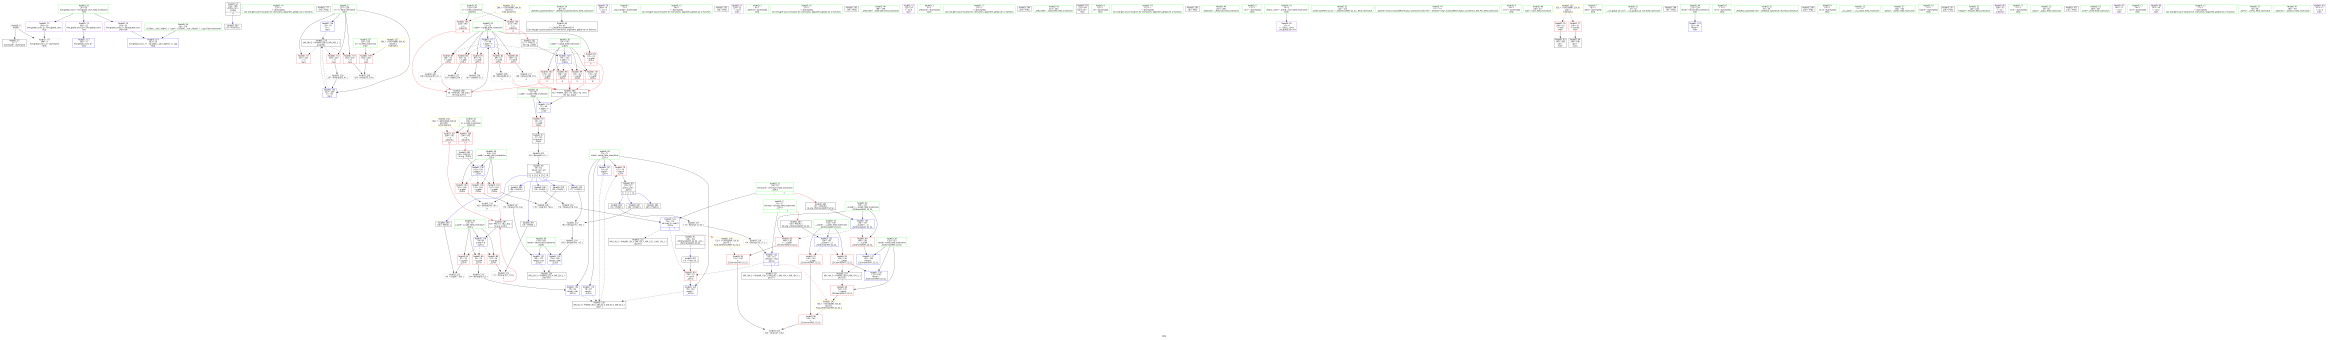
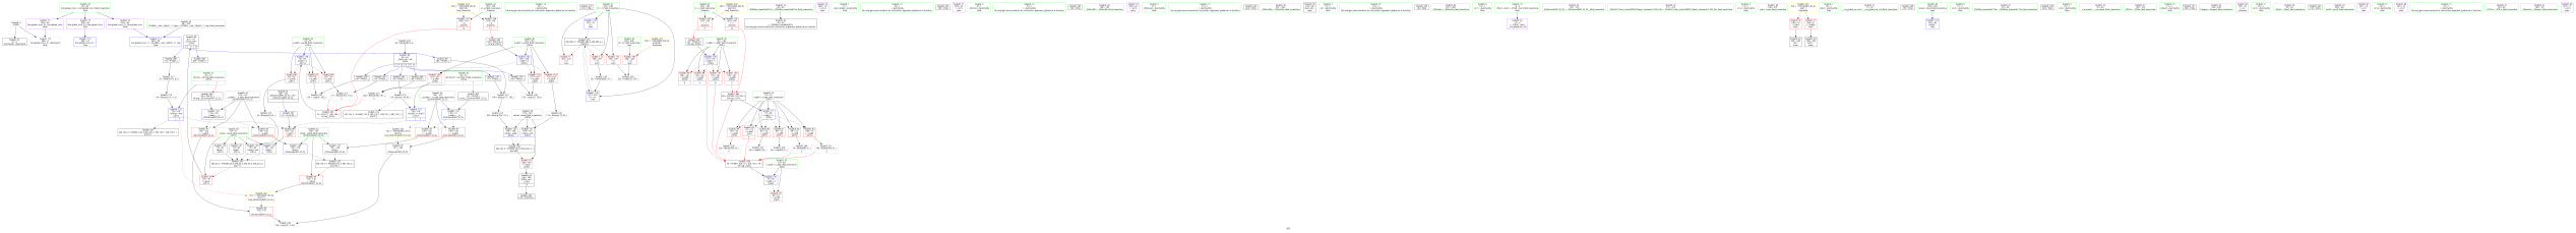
  digraph {
    fontname="Open Sans"
    label=SVFG
    node [color=green fontname="Open Sans" shape=record]
    edge [fontname="Open Sans" style=solid]
    n1 [color=grey label="{NodeID: 0\nNullPtr}"]
    n2 [color=black label="{NodeID: 55\n2\<--3\ndummyVal\<--dummyVal\n}"]
    n3 [color=blue label="{NodeID: 115\n284\<--3\nllvm.global_ctors_2\<--dummyVal\nGlob }" style=dotted]
+   n4 [color=red label="{NodeID: 97\n188\<--159\n\<--retval\n_Z2f2ix\n}"]
    n5 [color=black label="{NodeID: 62\n156\<--188\n_Z2f2ix_ret\<--\n_Z2f2ix\n|{<s0>17}}"]
    n6 [color=black label="{NodeID: 303\n215 = PHI(156, )\n}"]
    n7 [label="{NodeID: 14\n63\<--1\n\<--dummyObj\nCan only get source location for instruction, argument, global var or function.}"]
    n8 [color=black label="{NodeID: 277\n216 = PHI()\n}"]
    n9 [color=red label="{NodeID: 111\n257\<--237\n\<--t1\nmain\n}"]
    n10 [label="{NodeID: 28\n70\<--71\nretval\<--retval_field_insensitive\n_Z2f1ix\n}"]
    n11 [color=red label="{NodeID: 79\n127\<--70\n\<--retval\n_Z2f1ix\n}"]
    n12 [color=blue label="{NodeID: 119\n70\<--87\nretval\<--\n_Z2f1ix\n}"]
    n13 [color=blue label="{NodeID: 120\n70\<--94\nretval\<--sub\n_Z2f1ix\n}"]
    n14 [color=blue label="{NodeID: 121\n70\<--87\nretval\<--\n_Z2f1ix\n}"]
    n15 [color=blue label="{NodeID: 124\n70\<--124\nretval\<--\n_Z2f1ix\n}"]
    n16 [color=black label="{NodeID: 60\n67\<--127\n_Z2f1ix_ret\<--\n_Z2f1ix\n|{<s0>5|<s1>11|<s2>14}}"]
    n17 [color=black label="{NodeID: 230\nMR_4V_3 = PHI(MR_4V_6, MR_4V_4, MR_4V_5, MR_4V_2, )\npts\{71 \}\n}"]
    n18 [color=black label="{NodeID: 281\n183 = PHI(67, )\n}"]
    n19 [color=black label="{NodeID: 289\n112 = PHI(67, )\n}"]
    n20 [color=black label="{NodeID: 300\n205 = PHI(67, )\n}"]
    n21 [color=black label="{NodeID: 291\n110 = PHI(55, )\n}"]
    n22 [color=grey label="{NodeID: 215\n111 = Binary(107, 110, )\n|{<s0>5}}"]
    n23 [color=black label="{NodeID: 287\n69 = PHI(111, 182, 204, )\n1st arg _Z2f1ix }"]
    n24 [color=blue label="{NodeID: 118\n74\<--69\np.addr\<--p\n_Z2f1ix\n}"]
    n25 [color=blue label="{NodeID: 125\n134\<--130\n__a.addr\<--__a\n_ZSt3minIxERKT_S2_S2_\n}"]
    n26 [color=red label="{NodeID: 91\n142\<--134\n\<--__a.addr\n_ZSt3minIxERKT_S2_S2_\n}"]
    n27 [color=red label="{NodeID: 92\n149\<--134\n\<--__a.addr\n_ZSt3minIxERKT_S2_S2_\n}"]
    n28 [color=red label="{NodeID: 96\n143\<--142\n\<--\n_ZSt3minIxERKT_S2_S2_\n}"]
    n29 [color=blue label="{NodeID: 128\n132\<--149\nretval\<--\n_ZSt3minIxERKT_S2_S2_\n}"]
    n30 [color=grey label="{NodeID: 225\n144 = cmp(141, 143, )\n}"]
    n31 [color=black label="{NodeID: 233\nMR_16V_3 = PHI(MR_16V_4, MR_16V_2, )\npts\{133 \}\n}"]
    n32 [label="{NodeID: 42\n193\<--194\nn\<--n_field_insensitive\n_Z4workv\n}"]
    n33 [color=red label="{NodeID: 105\n203\<--193\n\<--n\n_Z4workv\n|{<s0>14}}"]
    n34 [color=red label="{NodeID: 106\n213\<--193\n\<--n\n_Z4workv\n|{<s0>17}}"]
    n35 [color=black label="{NodeID: 286\n68 = PHI(106, 178, 203, )\n0th arg _Z2f1ix }"]
    n36 [color=black label="{NodeID: 282\n157 = PHI(213, )\n0th arg _Z2f2ix }"]
    n37 [color=blue label="{NodeID: 117\n72\<--68\nn.addr\<--n\n_Z2f1ix\n}"]
    n38 [color=blue label="{NodeID: 129\n161\<--157\nn.addr\<--n\n_Z2f2ix\n}"]
    n39 [color=grey label="{NodeID: 222\n62 = Binary(63, 61, )\n}"]
    n40 [color=black label="{NodeID: 58\n55\<--62\n_Z2p2i_ret\<--shl\n_Z2p2i\n|{<s0>3|<s1>4|<s2>6|<s3>8|<s4>9|<s5>10}}"]
    n41 [color=black label="{NodeID: 278\n169 = PHI(55, )\n}"]
    n42 [color=black label="{NodeID: 279\n177 = PHI(55, )\n}"]
    n43 [color=black label="{NodeID: 290\n100 = PHI(55, )\n}"]
    n44 [color=black label="{NodeID: 296\n118 = PHI(55, )\n}"]
    n45 [color=black label="{NodeID: 280\n180 = PHI(55, )\n}"]
    n46 [color=grey label="{NodeID: 226\n170 = cmp(167, 169, )\n}"]
    n47 [color=grey label="{NodeID: 212\n184 = Binary(177, 183, )\n}"]
    n48 [color=grey label="{NodeID: 223\n101 = cmp(97, 100, )\n}"]
    n49 [color=grey label="{NodeID: 216\n119 = Binary(118, 63, )\n}"]
    n50 [color=grey label="{NodeID: 210\n182 = Binary(180, 181, )\n|{<s0>11}}"]
    n51 [color=black label="{NodeID: 56\n39\<--40\n\<--_ZNSt8ios_base4InitD1Ev\nCan only get source location for instruction, argument, global var or function.}"]
    n52 [color=purple label="{NodeID: 70\n248\<--19\n\<--.str.4\nmain\n}"]
    n53 [color=red label="{NodeID: 84\n108\<--72\n\<--n.addr\n_Z2f1ix\n}"]
    n54 [color=grey label="{NodeID: 211\n109 = Binary(108, 91, )\n|{<s0>4}}"]
    n55 [color=black label="{NodeID: 288\n56 = PHI(99, 109, 117, 168, 176, 179, )\n0th arg _Z2p2i }"]
    n56 [color=blue label="{NodeID: 116\n57\<--56\nn.addr\<--n\n_Z2p2i\n}"]
    n57 [label="{NodeID: 1\n7\<--1\n__dso_handle\<--dummyObj\nGlob }"]
    n58 [color=red label="{NodeID: 98\n168\<--161\n\<--n.addr\n_Z2f2ix\n|{<s0>8}}"]
    n59 [color=red label="{NodeID: 78\n60\<--57\n\<--n.addr\n_Z2p2i\n}"]
    n60 [label="{NodeID: 15\n84\<--1\n\<--dummyObj\nCan only get source location for instruction, argument, global var or function.}"]
    n61 [color=red label="{NodeID: 112\n266\<--237\n\<--t1\nmain\n}"]
    n62 [color=grey label="{NodeID: 218\n267 = Binary(266, 91, )\n}"]
    n63 [color=blue label="{NodeID: 135\n237\<--267\nt1\<--inc\nmain\n}"]
    n64 [color=black label="{NodeID: 229\nMR_38V_3 = PHI(MR_38V_4, MR_38V_2, )\npts\{238 \}\n}"]
    n65 [label="{NodeID: 29\n72\<--73\nn.addr\<--n.addr_field_insensitive\n_Z2f1ix\n}"]
    n66 [color=red label="{NodeID: 80\n82\<--72\n\<--n.addr\n_Z2f1ix\n}"]
    n67 [color=red label="{NodeID: 81\n89\<--72\n\<--n.addr\n_Z2f1ix\n}"]
    n68 [color=red label="{NodeID: 82\n98\<--72\n\<--n.addr\n_Z2f1ix\n}"]
    n69 [color=red label="{NodeID: 83\n105\<--72\n\<--n.addr\n_Z2f1ix\n}"]
    n70 [color=red label="{NodeID: 85\n117\<--72\n\<--n.addr\n_Z2f1ix\n|{<s0>6}}"]
    n71 [color=grey label="{NodeID: 227\n83 = cmp(82, 84, )\n}"]
    n72 [color=grey label="{NodeID: 224\n90 = cmp(89, 91, )\n}"]
    n73 [color=grey label="{NodeID: 209\n99 = Binary(98, 91, )\n|{<s0>3}}"]
    n74 [color=grey label="{NodeID: 220\n106 = Binary(105, 91, )\n|{<s0>5}}"]
    n75 [color=black label="{NodeID: 292\n250 = PHI()\n}"]
    n76 [color=blue label="{NodeID: 126\n136\<--131\n__b.addr\<--__b\n_ZSt3minIxERKT_S2_S2_\n}"]
    n77 [color=red label="{NodeID: 93\n140\<--136\n\<--__b.addr\n_ZSt3minIxERKT_S2_S2_\n}"]
    n78 [color=red label="{NodeID: 94\n146\<--136\n\<--__b.addr\n_ZSt3minIxERKT_S2_S2_\n}"]
    n79 [color=red label="{NodeID: 95\n141\<--140\n\<--\n_ZSt3minIxERKT_S2_S2_\n}"]
    n80 [color=blue label="{NodeID: 127\n132\<--146\nretval\<--\n_ZSt3minIxERKT_S2_S2_\n}"]
    n81 [label="{NodeID: 43\n195\<--196\np\<--p_field_insensitive\n_Z4workv\n}"]
    n82 [color=red label="{NodeID: 107\n204\<--195\n\<--p\n_Z4workv\n|{<s0>14}}"]
    n83 [color=red label="{NodeID: 108\n214\<--195\n\<--p\n_Z4workv\n|{<s0>17}}"]
    n84 [color=black label="{NodeID: 283\n158 = PHI(214, )\n1st arg _Z2f2ix }"]
    n85 [color=blue label="{NodeID: 130\n163\<--158\np.addr\<--p\n_Z2f2ix\n}"]
-   n86 [color=black label="{NodeID: 57\n61\<--60\nsh_prom\<--\n_Z2p2i\n}"]
    n87 [color=yellow label="{NodeID: 237\n36V_1 = ENCHI(MR_36V_0)\npts\{236 \}\nFun[main]}" style=double]
    n88 [color=red label="{NodeID: 109\n254\<--235\n\<--t2\nmain\n}"]
    n89 [color=grey label="{NodeID: 228\n255 = cmp(253, 254, )\n}"]
    n90 [color=purple label="{NodeID: 71\n258\<--22\n\<--.str.5\nmain\n}"]
    n91 [label="{NodeID: 2\n8\<--1\n_ZSt3cin\<--dummyObj\nGlob }"]
    n92 [color=red label="{NodeID: 99\n176\<--161\n\<--n.addr\n_Z2f2ix\n|{<s0>9}}"]
    n93 [label="{NodeID: 16\n87\<--1\n\<--dummyObj\nCan only get source location for instruction, argument, global var or function.}"]
    n94 [color=grey label="{NodeID: 214\n185 = Binary(184, 115, )\n}"]
    n95 [color=blue label="{NodeID: 132\n159\<--185\nretval\<--sub6\n_Z2f2ix\n}"]
    n96 [color=blue label="{NodeID: 113\n282\<--27\nllvm.global_ctors_0\<--\nGlob }"]
    n97 [label="{NodeID: 30\n74\<--75\np.addr\<--p.addr_field_insensitive\n_Z2f1ix\n}"]
    n98 [color=red label="{NodeID: 86\n93\<--74\n\<--p.addr\n_Z2f1ix\n}"]
    n99 [color=red label="{NodeID: 87\n97\<--74\n\<--p.addr\n_Z2f1ix\n}"]
    n100 [color=red label="{NodeID: 88\n107\<--74\n\<--p.addr\n_Z2f1ix\n}"]
    n101 [color=grey label="{NodeID: 213\n94 = Binary(93, 63, )\n}"]
    n102 [color=black label="{NodeID: 293\n259 = PHI()\n}"]
    n103 [color=red label="{NodeID: 90\n152\<--132\n\<--retval\n_ZSt3minIxERKT_S2_S2_\n}"]
    n104 [color=yellow label="{NodeID: 242\n10V_1 = ENCHI(MR_10V_0)\npts\{77 \}\nFun[_ZSt3minIxERKT_S2_S2_]}" style=double]
    n105 [label="{NodeID: 44\n198\<--199\n_ZNSirsERi\<--_ZNSirsERi_field_insensitive\n}"]
    n106 [color=blue label="{NodeID: 123\n78\<--119\nref.tmp13\<--sub15\n_Z2f1ix\n|{|<s2>7}}"]
    n107 [color=purple label="{NodeID: 72\n263\<--24\n\<--.str.6\nmain\n}"]
    n108 [label="{NodeID: 3\n9\<--1\n_ZSt4cout\<--dummyObj\nGlob }"]
    n109 [color=red label="{NodeID: 100\n178\<--161\n\<--n.addr\n_Z2f2ix\n|{<s0>11}}"]
    n110 [label="{NodeID: 17\n91\<--1\n\<--dummyObj\nCan only get source location for instruction, argument, global var or function.}"]
    n111 [color=blue label="{NodeID: 114\n283\<--28\nllvm.global_ctors_1\<--_GLOBAL__sub_I_Myth5_1_1.cpp\nGlob }"]
    n112 [label="{NodeID: 31\n76\<--77\nref.tmp\<--ref.tmp_field_insensitive\n_Z2f1ix\n|{|<s1>7}}"]
    n113 [color=blue label="{NodeID: 122\n76\<--114\nref.tmp\<--mul\n_Z2f1ix\n|{|<s2>7}}"]
    n114 [color=black label="{NodeID: 284\n130 = PHI(76, )\n0th arg _ZSt3minIxERKT_S2_S2_ }"]
    n115 [color=red label="{NodeID: 89\n124\<--121\n\<--call16\n_Z2f1ix\n}"]
    n116 [color=black label="{NodeID: 231\nMR_10V_2 = PHI(MR_10V_3, MR_10V_1, MR_10V_1, MR_10V_1, )\npts\{77 \}\n}"]
    n117 [color=black label="{NodeID: 294\n264 = PHI()\n}"]
    n118 [label="{NodeID: 45\n201\<--202\n_ZNSirsERx\<--_ZNSirsERx_field_insensitive\n}"]
    n119 [color=black label="{NodeID: 59\n232\<--84\nmain_ret\<--\nmain\n}"]
    n120 [color=purple label="{NodeID: 73\n282\<--26\nllvm.global_ctors_0\<--llvm.global_ctors\nGlob }"]
    n121 [color=yellow label="{NodeID: 253\n28V_1 = ENCHI(MR_28V_0)\npts\{194 \}\nFun[_Z4workv]}" style=double]
    n122 [label="{NodeID: 4\n10\<--1\n.str\<--dummyObj\nGlob }"]
    n123 [color=red label="{NodeID: 101\n179\<--161\n\<--n.addr\n_Z2f2ix\n|{<s0>10}}"]
    n124 [label="{NodeID: 18\n115\<--1\n\<--dummyObj\nCan only get source location for instruction, argument, global var or function.}"]
    n125 [label="{NodeID: 32\n78\<--79\nref.tmp13\<--ref.tmp13_field_insensitive\n_Z2f1ix\n|{|<s1>7}}"]
    n126 [color=black label="{NodeID: 285\n131 = PHI(78, )\n1st arg _ZSt3minIxERKT_S2_S2_ }"]
    n127 [color=yellow label="{NodeID: 243\n12V_1 = ENCHI(MR_12V_0)\npts\{79 \}\nFun[_ZSt3minIxERKT_S2_S2_]}" style=double]
    n128 [color=black label="{NodeID: 232\nMR_12V_2 = PHI(MR_12V_3, MR_12V_1, MR_12V_1, MR_12V_1, )\npts\{79 \}\n}"]
    n129 [color=black label="{NodeID: 295\n38 = PHI()\n}"]
    n130 [color=black label="{NodeID: 234\nMR_22V_3 = PHI(MR_22V_4, MR_22V_2, )\npts\{160 \}\n}"]
    n131 [label="{NodeID: 46\n207\<--208\n_ZNSolsEx\<--_ZNSolsEx_field_insensitive\n}"]
    n132 [color=grey label="{NodeID: 217\n113 = Binary(112, 63, )\n}"]
    n133 [color=grey label="{NodeID: 219\n114 = Binary(115, 113, )\n}"]
-   n134 [color=purple label="{NodeID: 74\n283\<--26\nllvm.global_ctors_1\<--llvm.global_ctors\nZNSirsERi }"]
+   n134 [color=purple label="{NodeID: 74\n283\<--26\nllvm.global_ctors_1\<--llvm.global_ctors\nGlob }"]
    n135 [color=yellow label="{NodeID: 254\n30V_1 = ENCHI(MR_30V_0)\npts\{196 \}\nFun[_Z4workv]}" style=double]
    n136 [label="{NodeID: 5\n12\<--1\n.str.1\<--dummyObj\nGlob }"]
    n137 [color=red label="{NodeID: 102\n167\<--163\n\<--p.addr\n_Z2f2ix\n}"]
    n138 [label="{NodeID: 19\n4\<--6\n_ZStL8__ioinit\<--_ZStL8__ioinit_field_insensitive\nGlob }"]
    n139 [color=purple label="{NodeID: 65\n37\<--4\n\<--_ZStL8__ioinit\n__cxx_global_var_init\n}"]
    n140 [label="{NodeID: 33\n122\<--123\n_ZSt3minIxERKT_S2_S2_\<--_ZSt3minIxERKT_S2_S2__field_insensitive\n}"]
    n141 [color=red label="{NodeID: 103\n172\<--163\n\<--p.addr\n_Z2f2ix\n}"]
    n142 [color=red label="{NodeID: 104\n181\<--163\n\<--p.addr\n_Z2f2ix\n}"]
    n143 [color=grey label="{NodeID: 221\n173 = Binary(172, 63, )\n}"]
    n144 [color=blue label="{NodeID: 131\n159\<--173\nretval\<--sub\n_Z2f2ix\n}"]
    n145 [label="{NodeID: 47\n211\<--212\n_ZStlsISt11char_traitsIcEERSt13basic_ostreamIcT_ES5_PKc\<--_ZStlsISt11char_traitsIcEERSt13basic_ostreamIcT_ES5_PKc_field_insensitive\n}"]
    n146 [color=black label="{NodeID: 61\n129\<--152\n_ZSt3minIxERKT_S2_S2__ret\<--\n_ZSt3minIxERKT_S2_S2_\n|{<s0>7}}"]
    n147 [color=black label="{NodeID: 297\n121 = PHI(129, )\n}"]
    n148 [color=purple label="{NodeID: 75\n284\<--26\nllvm.global_ctors_2\<--llvm.global_ctors\nGlob }"]
    n149 [label="{NodeID: 6\n14\<--1\n.str.2\<--dummyObj\nGlob }"]
    n150 [label="{NodeID: 20\n26\<--30\nllvm.global_ctors\<--llvm.global_ctors_field_insensitive\nGlob }"]
    n151 [label="{NodeID: 34\n132\<--133\nretval\<--retval_field_insensitive\n_ZSt3minIxERKT_S2_S2_\n}"]
    n152 [label="{NodeID: 48\n230\<--231\nmain\<--main_field_insensitive\n}"]
    n153 [color=red label="{NodeID: 76\n240\<--16\n\<--stdin\nmain\n}"]
    n154 [color=black label="{NodeID: 63\n243\<--240\ncall\<--\nmain\n}"]
    n155 [label="{NodeID: 7\n16\<--1\nstdin\<--dummyObj\nGlob }"]
    n156 [label="{NodeID: 21\n31\<--32\n__cxx_global_var_init\<--__cxx_global_var_init_field_insensitive\n}"]
    n157 [label="{NodeID: 35\n134\<--135\n__a.addr\<--__a.addr_field_insensitive\n_ZSt3minIxERKT_S2_S2_\n}"]
    n158 [color=black label="{NodeID: 298\n197 = PHI()\n}"]
    n159 [label="{NodeID: 49\n233\<--234\nretval\<--retval_field_insensitive\nmain\n}"]
    n160 [color=blue label="{NodeID: 133\n233\<--84\nretval\<--\nmain\n}"]
    n161 [color=red label="{NodeID: 110\n253\<--237\n\<--t1\nmain\n}"]
    n162 [color=red label="{NodeID: 77\n246\<--21\n\<--stdout\nmain\n}"]
    n163 [color=black label="{NodeID: 64\n249\<--246\ncall1\<--\nmain\n}"]
    n164 [label="{NodeID: 8\n17\<--1\n.str.3\<--dummyObj\nGlob }"]
    n165 [label="{NodeID: 22\n35\<--36\n_ZNSt8ios_base4InitC1Ev\<--_ZNSt8ios_base4InitC1Ev_field_insensitive\n}"]
    n166 [label="{NodeID: 36\n136\<--137\n__b.addr\<--__b.addr_field_insensitive\n_ZSt3minIxERKT_S2_S2_\n}"]
    n167 [color=black label="{NodeID: 299\n200 = PHI()\n}"]
    n168 [label="{NodeID: 50\n235\<--236\nt2\<--t2_field_insensitive\nmain\n}"]
    n169 [label="{NodeID: 9\n19\<--1\n.str.4\<--dummyObj\nGlob }"]
    n170 [label="{NodeID: 23\n41\<--42\n__cxa_atexit\<--__cxa_atexit_field_insensitive\n}"]
    n171 [label="{NodeID: 37\n154\<--155\n_Z2f2ix\<--_Z2f2ix_field_insensitive\n}"]
    n172 [color=blue label="{NodeID: 134\n237\<--91\nt1\<--\nmain\n}"]
    n173 [label="{NodeID: 51\n237\<--238\nt1\<--t1_field_insensitive\nmain\n}"]
    n174 [label="{NodeID: 10\n21\<--1\nstdout\<--dummyObj\nGlob }"]
    n175 [label="{NodeID: 24\n40\<--46\n_ZNSt8ios_base4InitD1Ev\<--_ZNSt8ios_base4InitD1Ev_field_insensitive\n}"]
    n176 [label="{NodeID: 38\n159\<--160\nretval\<--retval_field_insensitive\n_Z2f2ix\n}"]
    n177 [color=black label="{NodeID: 301\n206 = PHI()\n}"]
    n178 [label="{NodeID: 52\n244\<--245\nfreopen\<--freopen_field_insensitive\n}"]
    n179 [color=purple label="{NodeID: 66\n209\<--10\n\<--.str\n_Z4workv\n}"]
    n180 [label="{NodeID: 11\n22\<--1\n.str.5\<--dummyObj\nGlob }"]
    n181 [label="{NodeID: 25\n53\<--54\n_Z2p2i\<--_Z2p2i_field_insensitive\n}"]
    n182 [label="{NodeID: 39\n161\<--162\nn.addr\<--n.addr_field_insensitive\n_Z2f2ix\n}"]
    n183 [color=black label="{NodeID: 302\n210 = PHI()\n}"]
    n184 [label="{NodeID: 53\n260\<--261\nprintf\<--printf_field_insensitive\n}"]
    n185 [color=purple label="{NodeID: 67\n241\<--12\n\<--.str.1\nmain\n}"]
    n186 [label="{NodeID: 12\n24\<--1\n.str.6\<--dummyObj\nGlob }"]
    n187 [label="{NodeID: 26\n57\<--58\nn.addr\<--n.addr_field_insensitive\n_Z2p2i\n}"]
    n188 [label="{NodeID: 40\n163\<--164\np.addr\<--p.addr_field_insensitive\n_Z2f2ix\n}"]
    n189 [label="{NodeID: 54\n28\<--278\n_GLOBAL__sub_I_Myth5_1_1.cpp\<--_GLOBAL__sub_I_Myth5_1_1.cpp_field_insensitive\n}"]
    n190 [color=purple label="{NodeID: 68\n242\<--14\n\<--.str.2\nmain\n}"]
    n191 [label="{NodeID: 13\n27\<--1\n\<--dummyObj\nCan only get source location for instruction, argument, global var or function.}"]
    n192 [label="{NodeID: 27\n65\<--66\n_Z2f1ix\<--_Z2f1ix_field_insensitive\n}"]
    n193 [label="{NodeID: 41\n190\<--191\n_Z4workv\<--_Z4workv_field_insensitive\n}"]
    n194 [color=yellow label="{NodeID: 235\n32V_1 = ENCHI(MR_32V_0)\npts\{1 \}\nFun[main]}" style=double]
    n195 [color=purple label="{NodeID: 69\n247\<--17\n\<--.str.3\nmain\n}"]
    n1 -> n2
    n1 -> n3
+   n4 -> n5
    n5 -> n6 [color=blue tailport=s0]
    n10 -> n11
    n10 -> n12
    n10 -> n13
    n10 -> n14
    n10 -> n15
    n11 -> n16
    n12 -> n17 [style=dashed]
    n13 -> n17 [style=dashed]
    n14 -> n17 [style=dashed]
    n15 -> n17 [style=dashed]
    n16 -> n18 [color=blue tailport=s1]
    n16 -> n19 [color=blue tailport=s0]
    n16 -> n20 [color=blue tailport=s2]
    n17 -> n11 [style=dashed]
    n18 -> n47
    n19 -> n132
    n21 -> n22
    n22 -> n23 [color=red tailport=s0]
    n23 -> n24
    n24 -> n98 [style=dashed]
    n24 -> n99 [style=dashed]
    n24 -> n100 [style=dashed]
    n25 -> n26 [style=dashed]
    n25 -> n27 [style=dashed]
    n26 -> n28
    n27 -> n29
    n28 -> n30
-   n27 -> n31 [style=dashed]
+   n29 -> n31 [style=dashed]
    n31 -> n103 [style=dashed]
    n32 -> n33
    n32 -> n34
    n33 -> n35 [color=red tailport=s0]
    n34 -> n36 [color=red tailport=s0]
    n35 -> n37
    n36 -> n38
    n37 -> n53 [style=dashed]
    n37 -> n66 [style=dashed]
    n37 -> n67 [style=dashed]
    n37 -> n68 [style=dashed]
    n37 -> n69 [style=dashed]
    n37 -> n70 [style=dashed]
    n38 -> n58 [style=dashed]
    n38 -> n92 [style=dashed]
    n38 -> n109 [style=dashed]
    n38 -> n123 [style=dashed]
    n39 -> n40
    n40 -> n21 [color=blue tailport=s1]
    n40 -> n41 [color=blue tailport=s3]
    n40 -> n42 [color=blue tailport=s4]
    n40 -> n43 [color=blue tailport=s0]
    n40 -> n44 [color=blue tailport=s2]
    n40 -> n45 [color=blue tailport=s5]
    n41 -> n46
    n42 -> n47
    n43 -> n48
    n44 -> n49
    n45 -> n50
    n47 -> n94
    n49 -> n106
    n50 -> n23 [color=red tailport=s0]
    n53 -> n54
    n54 -> n55 [color=red tailport=s0]
    n55 -> n56
    n56 -> n59 [style=dashed]
-   n58 -> n55 [color=red tailport=s0]
-   n59 -> n86
    n61 -> n62
    n62 -> n63
    n63 -> n64 [style=dashed]
    n64 -> n9 [style=dashed]
    n64 -> n61 [style=dashed]
    n64 -> n63 [style=dashed]
    n64 -> n161 [style=dashed]
    n65 -> n37
    n65 -> n53
    n65 -> n66
    n65 -> n67
    n65 -> n68
    n65 -> n69
    n65 -> n70
    n66 -> n71
    n67 -> n72
    n68 -> n73
    n69 -> n74
    n70 -> n55 [color=red tailport=s0]
    n73 -> n55 [color=red tailport=s0]
    n74 -> n35 [color=red tailport=s0]
    n76 -> n77 [style=dashed]
    n76 -> n78 [style=dashed]
    n77 -> n79
    n78 -> n80
    n79 -> n30
    n80 -> n31 [style=dashed]
    n81 -> n82
    n81 -> n83
    n82 -> n23 [color=red tailport=s0]
    n83 -> n84 [color=red tailport=s0]
    n84 -> n85
    n85 -> n137 [style=dashed]
    n85 -> n141 [style=dashed]
    n85 -> n142 [style=dashed]
-   n86 -> n39
    n87 -> n88 [style=dashed]
    n88 -> n89
    n92 -> n55 [color=red tailport=s0]
    n94 -> n95
    n95 -> n130 [style=dashed]
    n97 -> n24
    n97 -> n98
    n97 -> n99
    n97 -> n100
    n98 -> n101
    n99 -> n48
    n100 -> n22
    n101 -> n13
    n103 -> n104
    n104 -> n28 [style=dashed]
    n106 -> n115 [style=dashed]
    n106 -> n127 [color=red style=dashed tailport=s2]
-   n106 -> n128 [style=dashed]
+   n49 -> n128 [style=dashed]
    n109 -> n35 [color=red tailport=s0]
    n112 -> n113
    n112 -> n114 [color=red tailport=s1]
    n113 -> n104 [color=red style=dashed tailport=s2]
    n113 -> n115 [style=dashed]
    n113 -> n116 [style=dashed]
    n114 -> n25
    n115 -> n15
    n120 -> n96
    n121 -> n33 [style=dashed]
    n121 -> n34 [style=dashed]
    n123 -> n55 [color=red tailport=s0]
    n125 -> n106
    n125 -> n126 [color=red tailport=s1]
    n126 -> n76
    n127 -> n79 [style=dashed]
+   n130 -> n4 [style=dashed]
    n132 -> n133
    n133 -> n113
    n134 -> n111
    n135 -> n82 [style=dashed]
    n135 -> n83 [style=dashed]
    n137 -> n46
    n138 -> n139
    n141 -> n143
    n142 -> n50
    n143 -> n144
    n144 -> n130 [style=dashed]
    n146 -> n147 [color=blue tailport=s0]
    n147 -> n115
    n148 -> n3
    n150 -> n120
    n150 -> n134
    n150 -> n148
    n151 -> n29
    n151 -> n80
    n151 -> n103
    n153 -> n154
    n157 -> n25
    n157 -> n26
    n157 -> n27
    n159 -> n160
    n161 -> n89
    n162 -> n163
    n166 -> n76
    n166 -> n77
    n166 -> n78
    n168 -> n88
    n172 -> n64 [style=dashed]
    n173 -> n9
    n173 -> n61
    n173 -> n63
    n173 -> n161
    n173 -> n172
    n175 -> n51
+   n176 -> n4
    n176 -> n95
    n176 -> n144
    n182 -> n38
    n182 -> n58
    n182 -> n92
    n182 -> n109
    n182 -> n123
    n187 -> n56
    n187 -> n59
    n188 -> n85
    n188 -> n137
    n188 -> n141
    n188 -> n142
    n189 -> n111
    n194 -> n153 [style=dashed]
    n194 -> n162 [style=dashed]
  }
